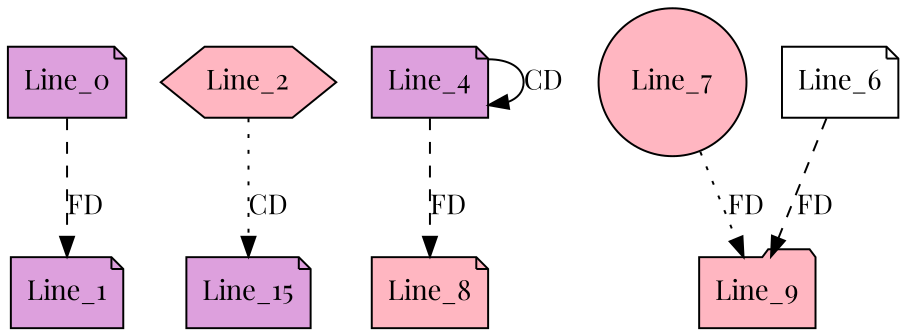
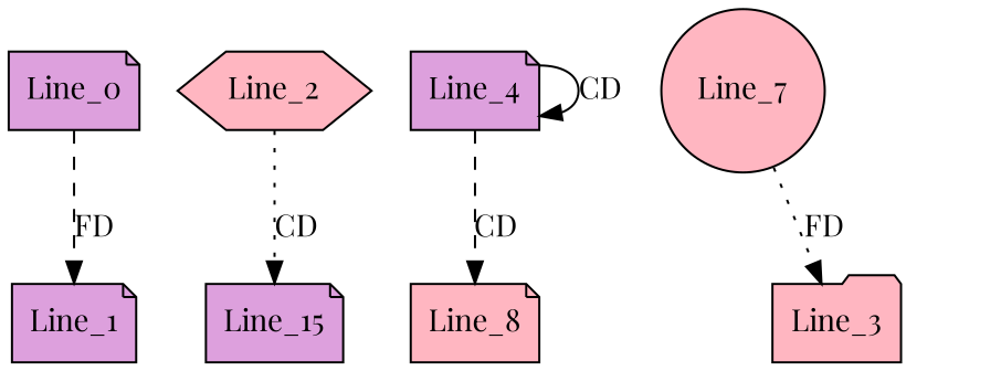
  digraph {
    fontname="Playfair Display"
    node [fillcolor=plum fontname="Playfair Display" shape=note style=filled]
    edge [fontname="Playfair Display" style=dashed]
    Line_0
    Line_1
    Line_2 [fillcolor=lightpink shape=hexagon]
    Line_15
    Line_4
    Line_8 [fillcolor=lightpink]
    Line_7 [fillcolor=lightpink shape=circle]
-   Line_9 [fillcolor=lightpink shape=folder]
-   Line_6 [fillcolor=white]
+   Line_9 [fillcolor=lightpink shape=folder label=Line_3]
    Line_0 -> Line_1 [label=FD]
    Line_2 -> Line_15 [label=CD style=dotted]
    Line_4 -> Line_4 [label=CD style=solid]
-   Line_4 -> Line_8 [label=FD]
+   Line_4 -> Line_8 [label=CD]
    Line_7 -> Line_9 [label=FD style=dotted]
-   Line_6 -> Line_9 [label=FD]
  }
